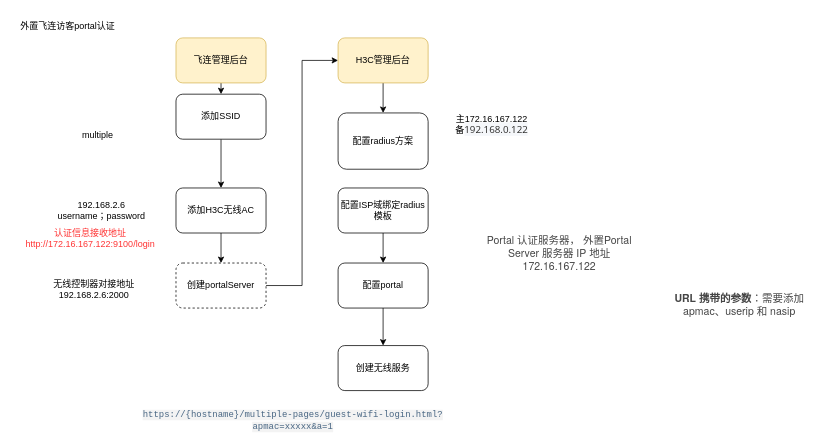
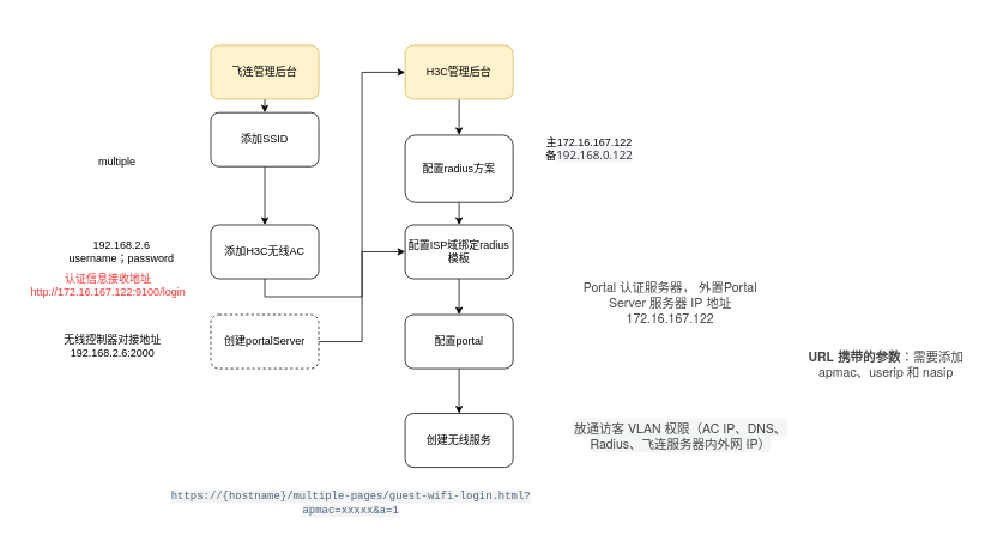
  <mxCell id="0" />
  <mxCell id="1" parent="0" />
  <mxCell id="2" style="edgeStyle=orthogonalEdgeStyle;rounded=0;orthogonalLoop=1;jettySize=auto;html=1;exitX=0.5;exitY=1;exitDx=0;exitDy=0;entryX=0.5;entryY=0;entryDx=0;entryDy=0;" edge="1" parent="1" source="3" target="6"><mxGeometry relative="1" as="geometry" /></mxCell>
  <mxCell id="3" value="飞连管理后台" style="rounded=1;whiteSpace=wrap;html=1;fillColor=#fff2cc;strokeColor=#d6b656;" parent="1" vertex="1"><mxGeometry x="234" y="50" width="120" height="60" as="geometry" /></mxCell>
- <mxCell id="4" value="外置飞连访客portal认证" style="text;html=1;align=center;verticalAlign=middle;whiteSpace=wrap;rounded=0;" vertex="1" parent="1"><mxGeometry x="20" y="20" width="140" height="30" as="geometry" /></mxCell>
  <mxCell id="5" style="edgeStyle=orthogonalEdgeStyle;rounded=0;orthogonalLoop=1;jettySize=auto;html=1;entryX=0.5;entryY=0;entryDx=0;entryDy=0;" edge="1" parent="1" source="6" target="8"><mxGeometry relative="1" as="geometry" /></mxCell>
  <mxCell id="6" value="添加SSID" style="rounded=1;whiteSpace=wrap;html=1;" vertex="1" parent="1"><mxGeometry x="234" y="125" width="120" height="60" as="geometry" /></mxCell>
- <mxCell id="7" style="edgeStyle=orthogonalEdgeStyle;rounded=0;orthogonalLoop=1;jettySize=auto;html=1;exitX=0.5;exitY=1;exitDx=0;exitDy=0;entryX=0.5;entryY=0;entryDx=0;entryDy=0;" edge="1" parent="1" source="8" target="10"><mxGeometry relative="1" as="geometry" /></mxCell>
+ <mxCell id="7" style="edgeStyle=orthogonalEdgeStyle;rounded=0;orthogonalLoop=1;jettySize=auto;html=1;exitX=0.5;exitY=1;exitDx=0;exitDy=0;" edge="1" parent="1" source="8" target="17"><mxGeometry relative="1" as="geometry" /></mxCell>
  <mxCell id="8" value="添加H3C无线AC" style="rounded=1;whiteSpace=wrap;html=1;" vertex="1" parent="1"><mxGeometry x="234" y="250" width="120" height="60" as="geometry" /></mxCell>
  <mxCell id="9" style="edgeStyle=orthogonalEdgeStyle;rounded=0;orthogonalLoop=1;jettySize=auto;html=1;entryX=0;entryY=0.5;entryDx=0;entryDy=0;" edge="1" parent="1" source="10" target="12"><mxGeometry relative="1" as="geometry"><mxPoint x="440" y="90" as="targetPoint" /></mxGeometry></mxCell>
  <mxCell id="10" value="创建portalServer" style="rounded=1;whiteSpace=wrap;html=1;dashed=1;" vertex="1" parent="1"><mxGeometry x="234" y="350" width="120" height="60" as="geometry" /></mxCell>
  <mxCell id="11" style="edgeStyle=orthogonalEdgeStyle;rounded=0;orthogonalLoop=1;jettySize=auto;html=1;exitX=0.5;exitY=1;exitDx=0;exitDy=0;entryX=0.5;entryY=0;entryDx=0;entryDy=0;" edge="1" parent="1" source="12" target="15"><mxGeometry relative="1" as="geometry" /></mxCell>
  <mxCell id="12" value="H3C管理后台" style="rounded=1;whiteSpace=wrap;html=1;fillColor=#fff2cc;strokeColor=#d6b656;" vertex="1" parent="1"><mxGeometry x="450" y="50" width="120" height="60" as="geometry" /></mxCell>
  <mxCell id="13" value="&lt;span style=&quot;color: rgb(71, 101, 130); font-family: source-code-pro, Menlo, Monaco, Consolas, &amp;quot;Courier New&amp;quot;, monospace; font-size: 11.9px; text-align: left; background-color: rgba(27, 31, 35, 0.05);&quot;&gt;https://{hostname}/multiple-pages/guest-wifi-login.html?apmac=xxxxx&amp;amp;a=1&lt;/span&gt;" style="text;html=1;align=center;verticalAlign=middle;whiteSpace=wrap;rounded=0;" vertex="1" parent="1"><mxGeometry x="180" y="545" width="420" height="30" as="geometry" /></mxCell>
+ <mxCell id="14" style="edgeStyle=orthogonalEdgeStyle;rounded=0;orthogonalLoop=1;jettySize=auto;html=1;exitX=0.5;exitY=1;exitDx=0;exitDy=0;entryX=0.5;entryY=0;entryDx=0;entryDy=0;" edge="1" parent="1" source="15" target="17"><mxGeometry relative="1" as="geometry" /></mxCell>
  <mxCell id="15" value="配置radius方案" style="rounded=1;whiteSpace=wrap;html=1;" vertex="1" parent="1"><mxGeometry x="450" y="150" width="120" height="75" as="geometry" /></mxCell>
  <mxCell id="16" style="edgeStyle=orthogonalEdgeStyle;rounded=0;orthogonalLoop=1;jettySize=auto;html=1;exitX=0.5;exitY=1;exitDx=0;exitDy=0;entryX=0.5;entryY=0;entryDx=0;entryDy=0;" edge="1" parent="1" source="17" target="19"><mxGeometry relative="1" as="geometry" /></mxCell>
  <mxCell id="17" value="配置ISP域绑定radius模板" style="rounded=1;whiteSpace=wrap;html=1;" vertex="1" parent="1"><mxGeometry x="450" y="250" width="120" height="60" as="geometry" /></mxCell>
  <mxCell id="18" style="edgeStyle=orthogonalEdgeStyle;rounded=0;orthogonalLoop=1;jettySize=auto;html=1;exitX=0.5;exitY=1;exitDx=0;exitDy=0;entryX=0.5;entryY=0;entryDx=0;entryDy=0;" edge="1" parent="1" source="19" target="20"><mxGeometry relative="1" as="geometry" /></mxCell>
  <mxCell id="19" value="配置portal" style="rounded=1;whiteSpace=wrap;html=1;" vertex="1" parent="1"><mxGeometry x="450" y="350" width="120" height="60" as="geometry" /></mxCell>
  <mxCell id="20" value="创建无线服务" style="rounded=1;whiteSpace=wrap;html=1;" vertex="1" parent="1"><mxGeometry x="450" y="460" width="120" height="60" as="geometry" /></mxCell>
  <mxCell id="21" value="multiple" style="text;html=1;align=center;verticalAlign=middle;whiteSpace=wrap;rounded=0;" vertex="1" parent="1"><mxGeometry x="100" y="165" width="60" height="30" as="geometry" /></mxCell>
  <mxCell id="22" value="192.168.2.6&lt;div&gt;username；password&lt;/div&gt;" style="text;html=1;align=center;verticalAlign=middle;whiteSpace=wrap;rounded=0;" vertex="1" parent="1"><mxGeometry x="70" y="265" width="130" height="30" as="geometry" /></mxCell>
  <mxCell id="23" value="无线控制器对接地址192.168.2.6:2000" style="text;html=1;align=center;verticalAlign=middle;whiteSpace=wrap;rounded=0;" vertex="1" parent="1"><mxGeometry x="70" y="370" width="110" height="30" as="geometry" /></mxCell>
  <mxCell id="24" value="&lt;div&gt;&lt;font style=&quot;color: rgb(255, 51, 51);&quot;&gt;认证信息接收地址&lt;span style=&quot;background-color: transparent;&quot;&gt;http://172.16.167.122:9100/login&lt;/span&gt;&lt;/font&gt;&lt;/div&gt;&lt;div&gt;&lt;br&gt;&lt;/div&gt;" style="text;html=1;align=center;verticalAlign=middle;whiteSpace=wrap;rounded=0;" vertex="1" parent="1"><mxGeometry x="90" y="310" width="60" height="30" as="geometry" /></mxCell>
  <mxCell id="25" value="主172.16.167.122&lt;div&gt;备&lt;span style=&quot;color: rgb(41, 40, 39); font-family: &amp;quot;Open Sans&amp;quot;, &amp;quot;Helvetica Neue&amp;quot;, Helvetica, Arial, sans-serif; font-size: 13px; text-align: left; text-wrap-mode: nowrap; background-color: rgb(245, 247, 250);&quot;&gt;192.168.0.122&lt;/span&gt;&lt;/div&gt;" style="text;html=1;align=center;verticalAlign=middle;whiteSpace=wrap;rounded=0;" vertex="1" parent="1"><mxGeometry x="600" y="150" width="110" height="30" as="geometry" /></mxCell>
+ <mxCell id="26" value="&lt;span style=&quot;color: rgba(23, 23, 23, 0.8); font-family: PingFangSC, &amp;quot;helvetica neue&amp;quot;, &amp;quot;hiragino sans gb&amp;quot;, arial, &amp;quot;microsoft yahei ui&amp;quot;, &amp;quot;microsoft yahei&amp;quot;, simsun, &amp;quot;sans-serif&amp;quot;; font-size: 14px; text-align: left; background-color: rgb(243, 245, 247);&quot;&gt;放通访客 VLAN 权限（AC IP、DNS、Radius、飞连服务器内外网 IP）&lt;/span&gt;" style="text;html=1;align=center;verticalAlign=middle;whiteSpace=wrap;rounded=0;" vertex="1" parent="1"><mxGeometry x="620" y="470" width="273" height="30" as="geometry" /></mxCell>
  <mxCell id="27" value="&lt;span style=&quot;color: rgba(23, 23, 23, 0.8); font-family: PingFangSC, &amp;quot;helvetica neue&amp;quot;, &amp;quot;hiragino sans gb&amp;quot;, arial, &amp;quot;microsoft yahei ui&amp;quot;, &amp;quot;microsoft yahei&amp;quot;, simsun, &amp;quot;sans-serif&amp;quot;; font-size: 14px; text-align: left; background-color: rgb(255, 255, 255);&quot;&gt;Portal 认证服务器，&lt;/span&gt;&lt;span style=&quot;color: rgba(23, 23, 23, 0.8); font-family: PingFangSC, &amp;quot;helvetica neue&amp;quot;, &amp;quot;hiragino sans gb&amp;quot;, arial, &amp;quot;microsoft yahei ui&amp;quot;, &amp;quot;microsoft yahei&amp;quot;, simsun, &amp;quot;sans-serif&amp;quot;; font-size: 14px; text-align: left; background-color: rgb(255, 255, 255);&quot;&gt;&amp;nbsp;外置Portal Server 服务器 IP 地址172.16.167.122&lt;/span&gt;&lt;div&gt;&lt;span style=&quot;color: rgba(23, 23, 23, 0.8); font-family: PingFangSC, &amp;quot;helvetica neue&amp;quot;, &amp;quot;hiragino sans gb&amp;quot;, arial, &amp;quot;microsoft yahei ui&amp;quot;, &amp;quot;microsoft yahei&amp;quot;, simsun, &amp;quot;sans-serif&amp;quot;; font-size: 14px; text-align: left; background-color: rgb(255, 255, 255);&quot;&gt;&lt;br&gt;&lt;/span&gt;&lt;/div&gt;" style="text;html=1;align=center;verticalAlign=middle;whiteSpace=wrap;rounded=0;" vertex="1" parent="1"><mxGeometry x="630" y="330" width="230" height="30" as="geometry" /></mxCell>
  <mxCell id="28" value="&lt;span style=&quot;outline: none; appearance: none; box-sizing: border-box; -webkit-tap-highlight-color: rgba(255, 255, 255, 0); margin: 0px; padding: 0px; font-weight: bolder; color: rgba(23, 23, 23, 0.8); font-family: PingFangSC, &amp;quot;helvetica neue&amp;quot;, &amp;quot;hiragino sans gb&amp;quot;, arial, &amp;quot;microsoft yahei ui&amp;quot;, &amp;quot;microsoft yahei&amp;quot;, simsun, &amp;quot;sans-serif&amp;quot;; font-size: 14px; text-align: left; background-color: rgb(255, 255, 255);&quot;&gt;URL 携带的参数&lt;/span&gt;&lt;span style=&quot;color: rgba(23, 23, 23, 0.8); font-family: PingFangSC, &amp;quot;helvetica neue&amp;quot;, &amp;quot;hiragino sans gb&amp;quot;, arial, &amp;quot;microsoft yahei ui&amp;quot;, &amp;quot;microsoft yahei&amp;quot;, simsun, &amp;quot;sans-serif&amp;quot;; font-size: 14px; text-align: left; background-color: rgb(255, 255, 255);&quot;&gt;：需要添加 apmac、userip 和 nasip&lt;/span&gt;" style="text;html=1;align=center;verticalAlign=middle;whiteSpace=wrap;rounded=0;" vertex="1" parent="1"><mxGeometry x="890" y="390" width="190" height="30" as="geometry" /></mxCell>
